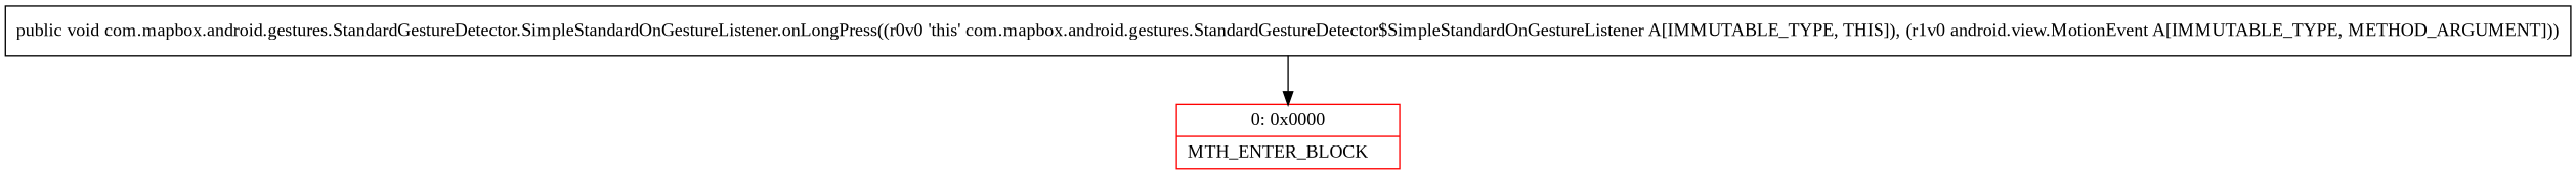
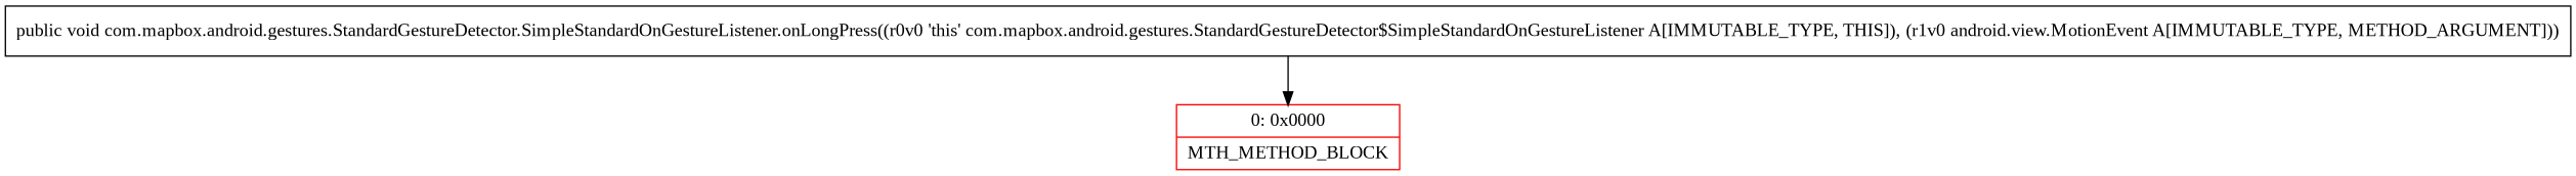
  digraph {
    fontname="Liberation Serif"
    node [shape=record fontname="Liberation Serif"]
-   n1 [color=red label="{0\:\ 0x0000|MTH_ENTER_BLOCK\l}"]
+   n1 [color=red label="{0\:\ 0x0000|MTH_METHOD_BLOCK\l}"]
    n2 [label="{public void com.mapbox.android.gestures.StandardGestureDetector.SimpleStandardOnGestureListener.onLongPress((r0v0 'this' com.mapbox.android.gestures.StandardGestureDetector$SimpleStandardOnGestureListener A[IMMUTABLE_TYPE, THIS]), (r1v0 android.view.MotionEvent A[IMMUTABLE_TYPE, METHOD_ARGUMENT])) }"]
    subgraph cluster_1 {
      label="R(0)"
    }
    n2 -> n1 [fontname="Liberation Serif"]
  }
